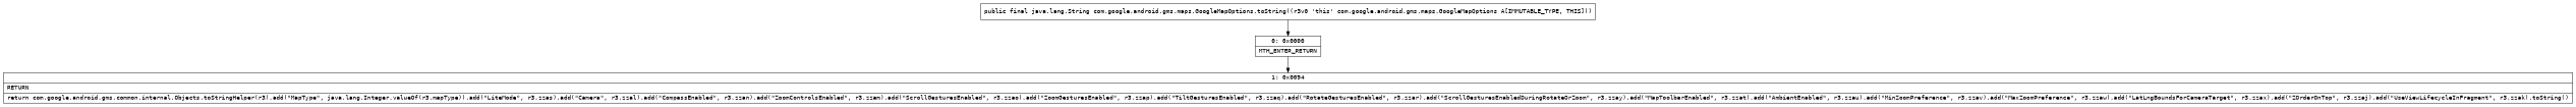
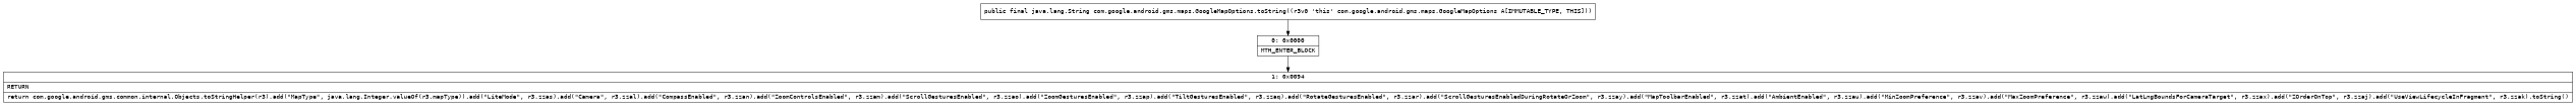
  digraph {
    fontname="DejaVu Sans Mono"
    node [shape=record fontname="DejaVu Sans Mono"]
    edge [fontname="DejaVu Sans Mono"]
-   n1 [label="{0\:\ 0x0000|MTH_ENTER_RETURN\l}"]
+   n1 [label="{0\:\ 0x0000|MTH_ENTER_BLOCK\l}"]
    n2 [label="{1\:\ 0x0094|RETURN\l|return com.google.android.gms.common.internal.Objects.toStringHelper(r3).add(\"MapType\", java.lang.Integer.valueOf(r3.mapType)).add(\"LiteMode\", r3.zzas).add(\"Camera\", r3.zzal).add(\"CompassEnabled\", r3.zzan).add(\"ZoomControlsEnabled\", r3.zzam).add(\"ScrollGesturesEnabled\", r3.zzao).add(\"ZoomGesturesEnabled\", r3.zzap).add(\"TiltGesturesEnabled\", r3.zzaq).add(\"RotateGesturesEnabled\", r3.zzar).add(\"ScrollGesturesEnabledDuringRotateOrZoom\", r3.zzay).add(\"MapToolbarEnabled\", r3.zzat).add(\"AmbientEnabled\", r3.zzau).add(\"MinZoomPreference\", r3.zzav).add(\"MaxZoomPreference\", r3.zzaw).add(\"LatLngBoundsForCameraTarget\", r3.zzax).add(\"ZOrderOnTop\", r3.zzaj).add(\"UseViewLifecycleInFragment\", r3.zzak).toString()\l}"]
    n3 [label="{public final java.lang.String com.google.android.gms.maps.GoogleMapOptions.toString((r3v0 'this' com.google.android.gms.maps.GoogleMapOptions A[IMMUTABLE_TYPE, THIS])) }"]
    n1 -> n2
    n3 -> n1
  }
